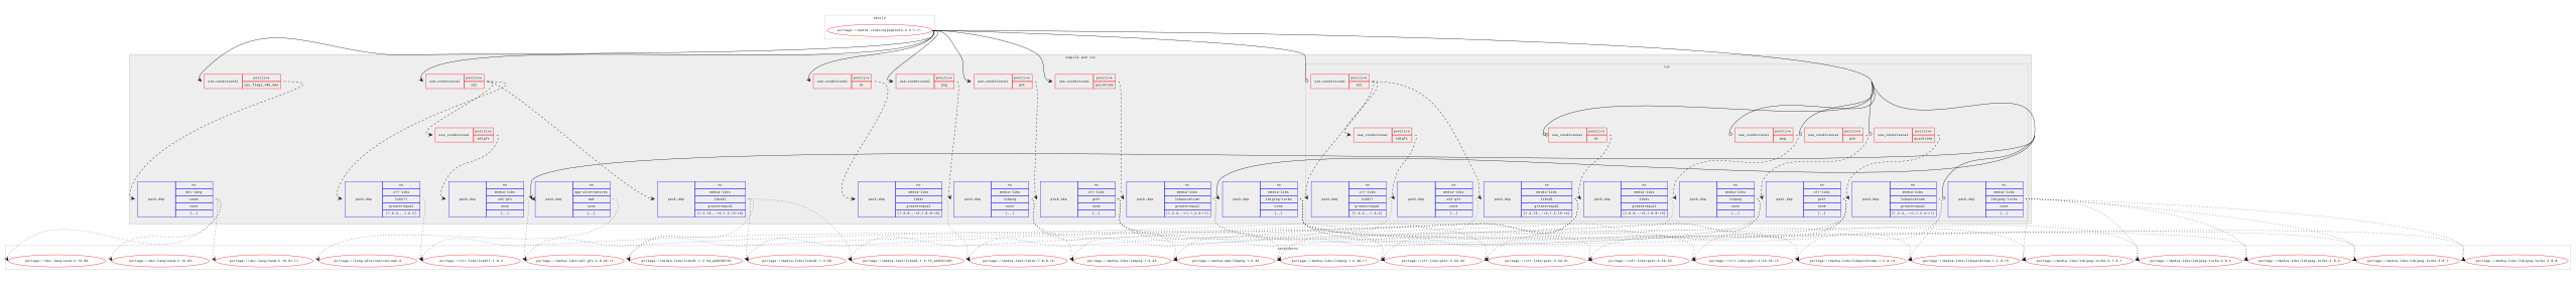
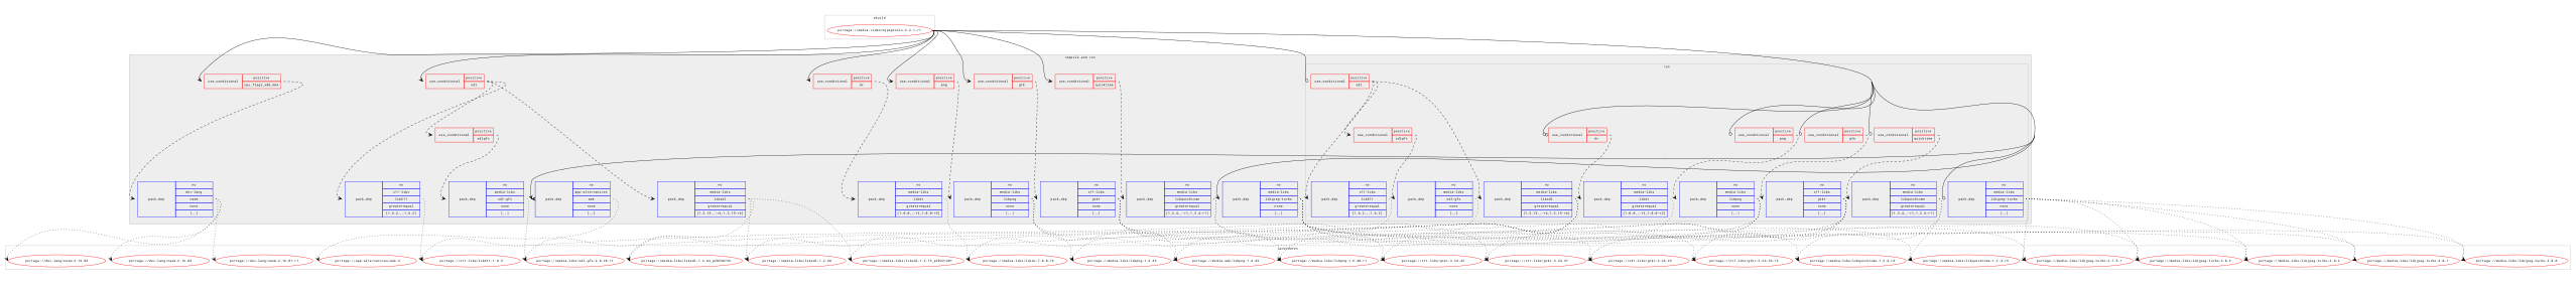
  digraph {
    compound=true
    concentrate=true
    fontname="Roboto Mono"
    fontsize=10
    newrank=true
    rankdir=TB
    ranksep=1.5
    node [color=red fontname="Roboto Mono" fontsize=10 shape=none]
    edge [arrowhead=vee fontname="Roboto Mono" headport=w style=dotted tailport=e weight=100]
    n1 [label="portage://media-video/mjpegtools-2.2.1-r1" width=4 shape=""]
    n2 [color=blue label=<<TABLE BORDER="0" CELLBORDER="1" CELLSPACING="0" CELLPADDING="4" WIDTH="220"><TR><TD ROWSPAN="6" CELLPADDING="30">pack_dep</TD></TR><TR><TD WIDTH="110">no</TD></TR><TR><TD>dev-lang</TD></TR><TR><TD>nasm</TD></TR><TR><TD>none</TD></TR><TR><TD>[,,]</TD></TR></TABLE>>]
    n3 [label=<<TABLE BORDER="0" CELLBORDER="1" CELLSPACING="0" CELLPADDING="4"><TR><TD ROWSPAN="3" CELLPADDING="10">use_conditional</TD></TR><TR><TD>positive</TD></TR><TR><TD>cpu_flags_x86_mmx</TD></TR></TABLE>>]
    n4 [color=blue label=<<TABLE BORDER="0" CELLBORDER="1" CELLSPACING="0" CELLPADDING="4" WIDTH="220"><TR><TD ROWSPAN="6" CELLPADDING="30">pack_dep</TD></TR><TR><TD WIDTH="110">no</TD></TR><TR><TD>media-libs</TD></TR><TR><TD>libdv</TD></TR><TR><TD>greaterequal</TD></TR><TR><TD>[1.0.0,,-r3,1.0.0-r3]</TD></TR></TABLE>>]
    n5 [label=<<TABLE BORDER="0" CELLBORDER="1" CELLSPACING="0" CELLPADDING="4"><TR><TD ROWSPAN="3" CELLPADDING="10">use_conditional</TD></TR><TR><TD>positive</TD></TR><TR><TD>dv</TD></TR></TABLE>>]
    n6 [color=blue label=<<TABLE BORDER="0" CELLBORDER="1" CELLSPACING="0" CELLPADDING="4" WIDTH="220"><TR><TD ROWSPAN="6" CELLPADDING="30">pack_dep</TD></TR><TR><TD WIDTH="110">no</TD></TR><TR><TD>x11-libs</TD></TR><TR><TD>gtk+</TD></TR><TR><TD>none</TD></TR><TR><TD>[,,]</TD></TR></TABLE>>]
    n7 [label=<<TABLE BORDER="0" CELLBORDER="1" CELLSPACING="0" CELLPADDING="4"><TR><TD ROWSPAN="3" CELLPADDING="10">use_conditional</TD></TR><TR><TD>positive</TD></TR><TR><TD>gtk</TD></TR></TABLE>>]
    n8 [color=blue label=<<TABLE BORDER="0" CELLBORDER="1" CELLSPACING="0" CELLPADDING="4" WIDTH="220"><TR><TD ROWSPAN="6" CELLPADDING="30">pack_dep</TD></TR><TR><TD WIDTH="110">no</TD></TR><TR><TD>media-libs</TD></TR><TR><TD>libpng</TD></TR><TR><TD>none</TD></TR><TR><TD>[,,]</TD></TR></TABLE>>]
    n9 [label=<<TABLE BORDER="0" CELLBORDER="1" CELLSPACING="0" CELLPADDING="4"><TR><TD ROWSPAN="3" CELLPADDING="10">use_conditional</TD></TR><TR><TD>positive</TD></TR><TR><TD>png</TD></TR></TABLE>>]
    n10 [color=blue label=<<TABLE BORDER="0" CELLBORDER="1" CELLSPACING="0" CELLPADDING="4" WIDTH="220"><TR><TD ROWSPAN="6" CELLPADDING="30">pack_dep</TD></TR><TR><TD WIDTH="110">no</TD></TR><TR><TD>media-libs</TD></TR><TR><TD>libquicktime</TD></TR><TR><TD>greaterequal</TD></TR><TR><TD>[1.2.4,,-r1,1.2.4-r1]</TD></TR></TABLE>>]
    n11 [label=<<TABLE BORDER="0" CELLBORDER="1" CELLSPACING="0" CELLPADDING="4"><TR><TD ROWSPAN="3" CELLPADDING="10">use_conditional</TD></TR><TR><TD>positive</TD></TR><TR><TD>quicktime</TD></TR></TABLE>>]
    n12 [color=blue label=<<TABLE BORDER="0" CELLBORDER="1" CELLSPACING="0" CELLPADDING="4" WIDTH="220"><TR><TD ROWSPAN="6" CELLPADDING="30">pack_dep</TD></TR><TR><TD WIDTH="110">no</TD></TR><TR><TD>media-libs</TD></TR><TR><TD>libsdl</TD></TR><TR><TD>greaterequal</TD></TR><TR><TD>[1.2.15,,-r4,1.2.15-r4]</TD></TR></TABLE>>]
    n13 [color=blue label=<<TABLE BORDER="0" CELLBORDER="1" CELLSPACING="0" CELLPADDING="4" WIDTH="220"><TR><TD ROWSPAN="6" CELLPADDING="30">pack_dep</TD></TR><TR><TD WIDTH="110">no</TD></TR><TR><TD>x11-libs</TD></TR><TR><TD>libX11</TD></TR><TR><TD>greaterequal</TD></TR><TR><TD>[1.6.2,,,1.6.2]</TD></TR></TABLE>>]
    n14 [color=blue label=<<TABLE BORDER="0" CELLBORDER="1" CELLSPACING="0" CELLPADDING="4" WIDTH="220"><TR><TD ROWSPAN="6" CELLPADDING="30">pack_dep</TD></TR><TR><TD WIDTH="110">no</TD></TR><TR><TD>media-libs</TD></TR><TR><TD>sdl-gfx</TD></TR><TR><TD>none</TD></TR><TR><TD>[,,]</TD></TR></TABLE>>]
    n15 [label=<<TABLE BORDER="0" CELLBORDER="1" CELLSPACING="0" CELLPADDING="4"><TR><TD ROWSPAN="3" CELLPADDING="10">use_conditional</TD></TR><TR><TD>positive</TD></TR><TR><TD>sdlgfx</TD></TR></TABLE>>]
    n16 [label=<<TABLE BORDER="0" CELLBORDER="1" CELLSPACING="0" CELLPADDING="4"><TR><TD ROWSPAN="3" CELLPADDING="10">use_conditional</TD></TR><TR><TD>positive</TD></TR><TR><TD>sdl</TD></TR></TABLE>>]
    n17 [color=blue label=<<TABLE BORDER="0" CELLBORDER="1" CELLSPACING="0" CELLPADDING="4" WIDTH="220"><TR><TD ROWSPAN="6" CELLPADDING="30">pack_dep</TD></TR><TR><TD WIDTH="110">no</TD></TR><TR><TD>app-alternatives</TD></TR><TR><TD>awk</TD></TR><TR><TD>none</TD></TR><TR><TD>[,,]</TD></TR></TABLE>>]
    n18 [color=blue label=<<TABLE BORDER="0" CELLBORDER="1" CELLSPACING="0" CELLPADDING="4" WIDTH="220"><TR><TD ROWSPAN="6" CELLPADDING="30">pack_dep</TD></TR><TR><TD WIDTH="110">no</TD></TR><TR><TD>media-libs</TD></TR><TR><TD>libjpeg-turbo</TD></TR><TR><TD>none</TD></TR><TR><TD>[,,]</TD></TR></TABLE>>]
    n19 [color=blue label=<<TABLE BORDER="0" CELLBORDER="1" CELLSPACING="0" CELLPADDING="4" WIDTH="220"><TR><TD ROWSPAN="6" CELLPADDING="30">pack_dep</TD></TR><TR><TD WIDTH="110">no</TD></TR><TR><TD>media-libs</TD></TR><TR><TD>libdv</TD></TR><TR><TD>greaterequal</TD></TR><TR><TD>[1.0.0,,-r3,1.0.0-r3]</TD></TR></TABLE>>]
    n20 [label=<<TABLE BORDER="0" CELLBORDER="1" CELLSPACING="0" CELLPADDING="4"><TR><TD ROWSPAN="3" CELLPADDING="10">use_conditional</TD></TR><TR><TD>positive</TD></TR><TR><TD>dv</TD></TR></TABLE>>]
    n21 [color=blue label=<<TABLE BORDER="0" CELLBORDER="1" CELLSPACING="0" CELLPADDING="4" WIDTH="220"><TR><TD ROWSPAN="6" CELLPADDING="30">pack_dep</TD></TR><TR><TD WIDTH="110">no</TD></TR><TR><TD>x11-libs</TD></TR><TR><TD>gtk+</TD></TR><TR><TD>none</TD></TR><TR><TD>[,,]</TD></TR></TABLE>>]
    n22 [label=<<TABLE BORDER="0" CELLBORDER="1" CELLSPACING="0" CELLPADDING="4"><TR><TD ROWSPAN="3" CELLPADDING="10">use_conditional</TD></TR><TR><TD>positive</TD></TR><TR><TD>gtk</TD></TR></TABLE>>]
    n23 [color=blue label=<<TABLE BORDER="0" CELLBORDER="1" CELLSPACING="0" CELLPADDING="4" WIDTH="220"><TR><TD ROWSPAN="6" CELLPADDING="30">pack_dep</TD></TR><TR><TD WIDTH="110">no</TD></TR><TR><TD>media-libs</TD></TR><TR><TD>libpng</TD></TR><TR><TD>none</TD></TR><TR><TD>[,,]</TD></TR></TABLE>>]
    n24 [label=<<TABLE BORDER="0" CELLBORDER="1" CELLSPACING="0" CELLPADDING="4"><TR><TD ROWSPAN="3" CELLPADDING="10">use_conditional</TD></TR><TR><TD>positive</TD></TR><TR><TD>png</TD></TR></TABLE>>]
    n25 [color=blue label=<<TABLE BORDER="0" CELLBORDER="1" CELLSPACING="0" CELLPADDING="4" WIDTH="220"><TR><TD ROWSPAN="6" CELLPADDING="30">pack_dep</TD></TR><TR><TD WIDTH="110">no</TD></TR><TR><TD>media-libs</TD></TR><TR><TD>libquicktime</TD></TR><TR><TD>greaterequal</TD></TR><TR><TD>[1.2.4,,-r1,1.2.4-r1]</TD></TR></TABLE>>]
    n26 [label=<<TABLE BORDER="0" CELLBORDER="1" CELLSPACING="0" CELLPADDING="4"><TR><TD ROWSPAN="3" CELLPADDING="10">use_conditional</TD></TR><TR><TD>positive</TD></TR><TR><TD>quicktime</TD></TR></TABLE>>]
    n27 [color=blue label=<<TABLE BORDER="0" CELLBORDER="1" CELLSPACING="0" CELLPADDING="4" WIDTH="220"><TR><TD ROWSPAN="6" CELLPADDING="30">pack_dep</TD></TR><TR><TD WIDTH="110">no</TD></TR><TR><TD>media-libs</TD></TR><TR><TD>libsdl</TD></TR><TR><TD>greaterequal</TD></TR><TR><TD>[1.2.15,,-r4,1.2.15-r4]</TD></TR></TABLE>>]
    n28 [color=blue label=<<TABLE BORDER="0" CELLBORDER="1" CELLSPACING="0" CELLPADDING="4" WIDTH="220"><TR><TD ROWSPAN="6" CELLPADDING="30">pack_dep</TD></TR><TR><TD WIDTH="110">no</TD></TR><TR><TD>x11-libs</TD></TR><TR><TD>libX11</TD></TR><TR><TD>greaterequal</TD></TR><TR><TD>[1.6.2,,,1.6.2]</TD></TR></TABLE>>]
    n29 [color=blue label=<<TABLE BORDER="0" CELLBORDER="1" CELLSPACING="0" CELLPADDING="4" WIDTH="220"><TR><TD ROWSPAN="6" CELLPADDING="30">pack_dep</TD></TR><TR><TD WIDTH="110">no</TD></TR><TR><TD>media-libs</TD></TR><TR><TD>sdl-gfx</TD></TR><TR><TD>none</TD></TR><TR><TD>[,,]</TD></TR></TABLE>>]
    n30 [label=<<TABLE BORDER="0" CELLBORDER="1" CELLSPACING="0" CELLPADDING="4"><TR><TD ROWSPAN="3" CELLPADDING="10">use_conditional</TD></TR><TR><TD>positive</TD></TR><TR><TD>sdlgfx</TD></TR></TABLE>>]
    n31 [label=<<TABLE BORDER="0" CELLBORDER="1" CELLSPACING="0" CELLPADDING="4"><TR><TD ROWSPAN="3" CELLPADDING="10">use_conditional</TD></TR><TR><TD>positive</TD></TR><TR><TD>sdl</TD></TR></TABLE>>]
    n32 [color=blue label=<<TABLE BORDER="0" CELLBORDER="1" CELLSPACING="0" CELLPADDING="4" WIDTH="220"><TR><TD ROWSPAN="6" CELLPADDING="30">pack_dep</TD></TR><TR><TD WIDTH="110">no</TD></TR><TR><TD>media-libs</TD></TR><TR><TD>libjpeg-turbo</TD></TR><TR><TD>none</TD></TR><TR><TD>[,,]</TD></TR></TABLE>>]
    n33 [label="portage://dev-lang/nasm-2.16.01-r1" width=4 shape=""]
    n34 [label="portage://dev-lang/nasm-2.16.02" width=4 shape=""]
    n35 [label="portage://dev-lang/nasm-2.16.03" width=4 shape=""]
    n36 [label="portage://media-libs/libdv-7.0.0-r4" width=4 shape=""]
    n37 [label="portage://x11-libs/gtk+-2.24.33-r3" width=4 shape=""]
    n38 [label="portage://x41-libs/gtk+-3.24.35" width=4 shape=""]
    n39 [label="portage://x11-libs/gtk+-3.24.41" width=4 shape=""]
    n40 [label="portage://x11-libs/gtk+-3.24.42" width=4 shape=""]
    n41 [label="portage://media-libs/libpng-1.6.40-r1" width=4 shape=""]
    n42 [label="portage://media-awk/libpng-1.6.42" width=4 shape=""]
    n43 [label="portage://media-libs/libpng-1.6.43" width=4 shape=""]
    n44 [label="portage://media-libs/libquicktime-1.2.4-r4" width=4 shape=""]
    n45 [label="portage://media-libs/libquicktime-1.2.4-r5" width=4 shape=""]
    n46 [label="portage://media-libs/libsdl-1.2.15_p20221201" width=4 shape=""]
    n47 [label="portage://media-libs/libsdl-1.2.64_p20230726" width=4 shape=""]
    n48 [label="portage://media-libs/libsdl-1.2.68" width=4 shape=""]
    n49 [label="portage://x11-libs/libX11-1.8.9" width=4 shape=""]
    n50 [label="portage://media-libs/sdl-gfx-2.0.26-r1" width=4 shape=""]
-   n51 [label="portage://lang-alternatives/awk-4" width=4 shape=""]
+   n51 [label="portage://app-alternatives/awk-4" width=4 shape=""]
    n52 [label="portage://media-libs/libjpeg-turbo-2.1.5.1" width=4 shape=""]
    n53 [label="portage://media-libs/libjpeg-turbo-3.0.0" width=4 shape=""]
    n54 [label="portage://media-libs/libjpeg-turbo-3.0.1" width=4 shape=""]
    n55 [label="portage://media-libs/libjpeg-turbo-3.0.2" width=4 shape=""]
    n56 [label="portage://media-libs/libjpeg-turbo-3.0.3" width=4 shape=""]
    subgraph cluster_1 {
      color=gray
      label=<<i>ebuild</i>>
      rank=same
      n1
    }
    subgraph cluster_2 {
      color=gray
      label=<<i>dependencies</i>>
      subgraph cluster_3 {
        color=gray
        fillcolor="#eeeeee"
        label=<<i>compile</i>>
        style=filled
        subgraph sub_4 {
          color=gray
          fillcolor="#eeeeee"
          label=<<i>compile</i>>
          style=filled
          n3
          subgraph sub_5 {
            color=gray
            fillcolor="#eeeeee"
            label=<<i>compile</i>>
            style=filled
            n2
          }
        }
        subgraph sub_6 {
          color=gray
          fillcolor="#eeeeee"
          label=<<i>compile</i>>
          style=filled
          n5
          subgraph sub_7 {
            color=gray
            fillcolor="#eeeeee"
            label=<<i>compile</i>>
            style=filled
            n4
          }
        }
        subgraph sub_8 {
          color=gray
          fillcolor="#eeeeee"
          label=<<i>compile</i>>
          style=filled
          n7
          subgraph sub_9 {
            color=gray
            fillcolor="#eeeeee"
            label=<<i>compile</i>>
            style=filled
            n6
          }
        }
        subgraph sub_10 {
          color=gray
          fillcolor="#eeeeee"
          label=<<i>compile</i>>
          style=filled
          n9
          subgraph sub_11 {
            color=gray
            fillcolor="#eeeeee"
            label=<<i>compile</i>>
            style=filled
            n8
          }
        }
        subgraph sub_12 {
          color=gray
          fillcolor="#eeeeee"
          label=<<i>compile</i>>
          style=filled
          n11
          subgraph sub_13 {
            color=gray
            fillcolor="#eeeeee"
            label=<<i>compile</i>>
            style=filled
            n10
          }
        }
        subgraph sub_14 {
          color=gray
          fillcolor="#eeeeee"
          label=<<i>compile</i>>
          style=filled
          n16
          subgraph sub_15 {
            color=gray
            fillcolor="#eeeeee"
            label=<<i>compile</i>>
            style=filled
            n12
          }
          subgraph sub_16 {
            color=gray
            fillcolor="#eeeeee"
            label=<<i>compile</i>>
            style=filled
            n13
          }
          subgraph sub_17 {
            color=gray
            fillcolor="#eeeeee"
            label=<<i>compile</i>>
            style=filled
            n15
            subgraph sub_18 {
              color=gray
              fillcolor="#eeeeee"
              label=<<i>compile</i>>
              style=filled
              n14
            }
          }
        }
        subgraph sub_19 {
          color=gray
          fillcolor="#eeeeee"
          label=<<i>compile</i>>
          style=filled
          n17
        }
        subgraph sub_20 {
          color=gray
          fillcolor="#eeeeee"
          label=<<i>compile</i>>
          style=filled
          n18
        }
      }
      subgraph cluster_21 {
        color=gray
        fillcolor="#eeeeee"
        label=<<i>compile and run</i>>
        style=filled
      }
      subgraph cluster_22 {
        color=gray
        fillcolor="#eeeeee"
        label=<<i>run</i>>
        style=filled
        subgraph sub_23 {
          color=gray
          fillcolor="#eeeeee"
          label=<<i>run</i>>
          style=filled
          n20
          subgraph sub_24 {
            color=gray
            fillcolor="#eeeeee"
            label=<<i>run</i>>
            style=filled
            n19
          }
        }
        subgraph sub_25 {
          color=gray
          fillcolor="#eeeeee"
          label=<<i>run</i>>
          style=filled
          n22
          subgraph sub_26 {
            color=gray
            fillcolor="#eeeeee"
            label=<<i>run</i>>
            style=filled
            n21
          }
        }
        subgraph sub_27 {
          color=gray
          fillcolor="#eeeeee"
          label=<<i>run</i>>
          style=filled
          n24
          subgraph sub_28 {
            color=gray
            fillcolor="#eeeeee"
            label=<<i>run</i>>
            style=filled
            n23
          }
        }
        subgraph sub_29 {
          color=gray
          fillcolor="#eeeeee"
          label=<<i>run</i>>
          style=filled
          n26
          subgraph sub_30 {
            color=gray
            fillcolor="#eeeeee"
            label=<<i>run</i>>
            style=filled
            n25
          }
        }
        subgraph sub_31 {
          color=gray
          fillcolor="#eeeeee"
          label=<<i>run</i>>
          style=filled
          n31
          subgraph sub_32 {
            color=gray
            fillcolor="#eeeeee"
            label=<<i>run</i>>
            style=filled
            n27
          }
          subgraph sub_33 {
            color=gray
            fillcolor="#eeeeee"
            label=<<i>run</i>>
            style=filled
            n28
          }
          subgraph sub_34 {
            color=gray
            fillcolor="#eeeeee"
            label=<<i>run</i>>
            style=filled
            n30
            subgraph sub_35 {
              color=gray
              fillcolor="#eeeeee"
              label=<<i>run</i>>
              style=filled
              n29
            }
          }
        }
        subgraph sub_36 {
          color=gray
          fillcolor="#eeeeee"
          label=<<i>run</i>>
          style=filled
          n32
        }
      }
    }
    subgraph cluster_37 {
      color=gray
      label=<<i>candidates</i>>
      rank=same
      subgraph sub_38 {
        color=black
        label=<<i>candidates</i>>
        nodesep=1
        rank=same
        n33
        n34
        n35
      }
      subgraph sub_39 {
        color=black
        label=<<i>candidates</i>>
        nodesep=1
        rank=same
        n36
      }
      subgraph sub_40 {
        color=black
        label=<<i>candidates</i>>
        nodesep=1
        rank=same
        n37
        n38
        n39
        n40
      }
      subgraph sub_41 {
        color=black
        label=<<i>candidates</i>>
        nodesep=1
        rank=same
        n41
        n42
        n43
      }
      subgraph sub_42 {
        color=black
        label=<<i>candidates</i>>
        nodesep=1
        rank=same
        n44
        n45
      }
      subgraph sub_43 {
        color=black
        label=<<i>candidates</i>>
        nodesep=1
        rank=same
        n46
        n47
        n48
      }
      subgraph sub_44 {
        color=black
        label=<<i>candidates</i>>
        nodesep=1
        rank=same
        n49
      }
      subgraph sub_45 {
        color=black
        label=<<i>candidates</i>>
        nodesep=1
        rank=same
        n50
      }
      subgraph sub_46 {
        color=black
        label=<<i>candidates</i>>
        nodesep=1
        rank=same
        n51
      }
      subgraph sub_47 {
        color=black
        label=<<i>candidates</i>>
        nodesep=1
        rank=same
        n52
        n53
        n54
        n55
        n56
      }
      subgraph sub_48 {
        color=black
        label=<<i>candidates</i>>
        nodesep=1
        rank=same
        n36
      }
      subgraph sub_49 {
        color=black
        label=<<i>candidates</i>>
        nodesep=1
        rank=same
        n37
        n38
        n39
        n40
      }
      subgraph sub_50 {
        color=black
        label=<<i>candidates</i>>
        nodesep=1
        rank=same
        n41
        n42
        n43
      }
      subgraph sub_51 {
        color=black
        label=<<i>candidates</i>>
        nodesep=1
        rank=same
        n44
        n45
      }
      subgraph sub_52 {
        color=black
        label=<<i>candidates</i>>
        nodesep=1
        rank=same
        n52
        n53
        n54
        n55
        n56
      }
      subgraph sub_53 {
        color=black
        label=<<i>candidates</i>>
        nodesep=1
        rank=same
        n46
        n47
        n48
      }
      subgraph sub_54 {
        color=black
        label=<<i>candidates</i>>
        nodesep=1
        rank=same
        n49
      }
      subgraph sub_55 {
        color=black
        label=<<i>candidates</i>>
        nodesep=1
        rank=same
        n50
      }
    }
    n1 -> n3 [style=solid weight=20]
    n1 -> n5 [style=solid weight=20]
    n1 -> n7 [style=solid weight=20]
    n1 -> n9 [style=solid weight=20]
    n1 -> n11 [style=solid weight=20]
    n1 -> n16 [style=solid weight=20]
    n1 -> n17 [style=solid weight=20]
    n1 -> n18 [style=solid weight=20]
    n1 -> n20 [arrowhead=odot style=solid weight=20]
    n1 -> n22 [arrowhead=odot style=solid weight=20]
    n1 -> n24 [arrowhead=odot style=solid weight=20]
    n1 -> n26 [arrowhead=odot style=solid weight=20]
    n1 -> n31 [arrowhead=odot style=solid weight=20]
    n1 -> n32 [arrowhead=odot style=solid weight=20]
    n2 -> n33
    n2 -> n34
    n2 -> n35
    n3 -> n2 [style=dashed weight=20]
    n4 -> n36
    n5 -> n4 [style=dashed weight=20]
    n6 -> n37
    n6 -> n38
    n6 -> n39
    n6 -> n40
    n7 -> n6 [style=dashed weight=20]
    n8 -> n41
    n8 -> n42
    n8 -> n43
    n9 -> n8 [style=dashed weight=20]
    n10 -> n44
    n10 -> n45
    n11 -> n10 [style=dashed weight=20]
    n12 -> n46
    n12 -> n47
    n12 -> n48
    n13 -> n49
    n14 -> n50
    n15 -> n14 [style=dashed weight=20]
    n16 -> n12 [style=dashed weight=20]
    n16 -> n13 [style=dashed weight=20]
    n16 -> n15 [style=dashed weight=20]
    n17 -> n51
    n18 -> n52
    n18 -> n53
    n18 -> n54
    n18 -> n55
    n18 -> n56
    n19 -> n36
    n20 -> n19 [style=dashed weight=20]
    n21 -> n37
    n21 -> n38
    n21 -> n39
    n21 -> n40
    n22 -> n21 [style=dashed weight=20]
    n23 -> n41
    n23 -> n42
    n23 -> n43
    n24 -> n23 [style=dashed weight=20]
    n25 -> n44
    n25 -> n45
    n26 -> n25 [style=dashed weight=20]
    n27 -> n46
    n27 -> n47
    n27 -> n48
    n28 -> n49
    n29 -> n50
    n30 -> n29 [style=dashed weight=20]
    n31 -> n27 [style=dashed weight=20]
    n31 -> n28 [style=dashed weight=20]
    n31 -> n30 [style=dashed weight=20]
    n32 -> n52
    n32 -> n53
    n32 -> n54
    n32 -> n55
    n32 -> n56
  }
